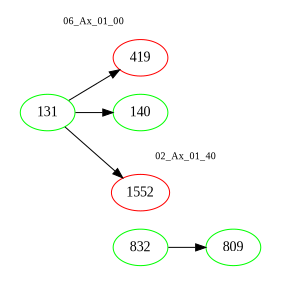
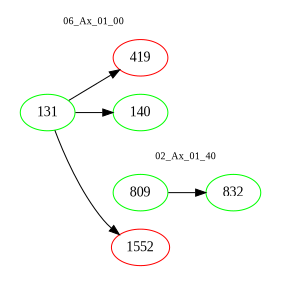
  digraph {
    fontname="Liberation Serif"
    rankdir=LR
    node [color=green fontname="Liberation Serif"]
    edge [color=black fontname="Liberation Serif"]
    n1 [label=809]
    n2 [color=red label=1552]
    n3 [label=832]
    n4 [label=131]
    n5 [label=140]
    n6 [color=red label=419]
    subgraph cluster_1 {
      color=white
      fontsize=10
      label="02_Ax_01_40"
      n1
      n2
      n3
    }
    subgraph cluster_2 {
      color=white
      fontsize=10
      label="06_Ax_01_00"
      n4
      n5
      n6
    }
-   n3 -> n1
+   n1 -> n3
    n4 -> n2
    n4 -> n5
    n4 -> n6
  }
